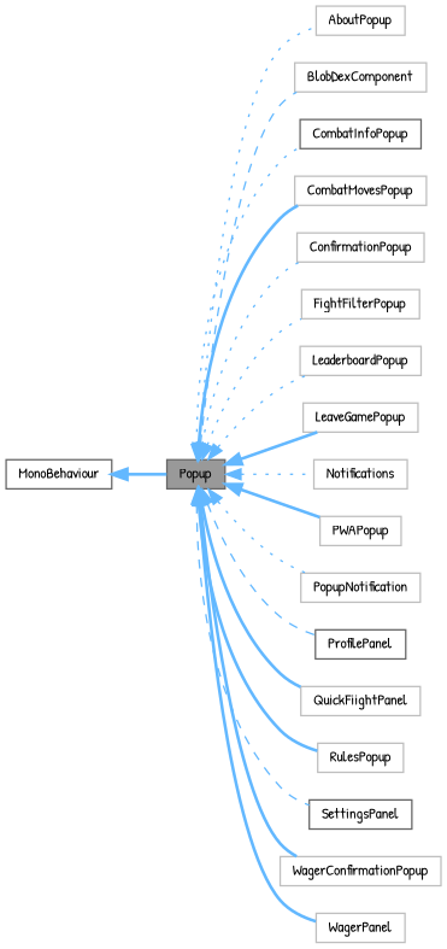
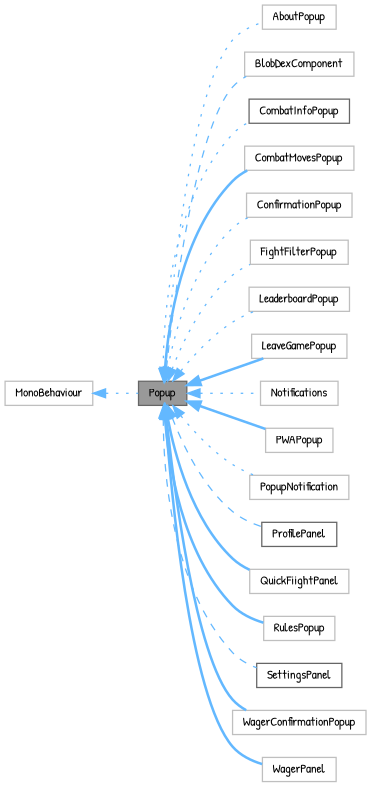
  digraph {
    fontname="Patrick Hand"
    rankdir=LR
    node [color=grey75 fillcolor=white fontname="Patrick Hand" fontsize=10 shape=box style=filled]
    edge [color=steelblue1 dir=back fontname="Patrick Hand" fontsize=10 labelfontname=Helvetica labelfontsize=10 style=dotted]
    n1 [color=gray40 fillcolor=grey60 fontcolor=black height=0.2 label=Popup width=0.4]
    n2 [height=0.2 label=AboutPopup width=0.4]
    n3 [height=0.2 label=BlobDexComponent width=0.4]
    n4 [color=gray40 height=0.2 label=CombatInfoPopup width=0.4]
    n5 [height=0.2 label=CombatMovesPopup width=0.4]
    n6 [height=0.2 label=ConfirmationPopup width=0.4]
    n7 [height=0.2 label=FightFilterPopup width=0.4]
    n8 [height=0.2 label=LeaderboardPopup width=0.4]
    n9 [height=0.2 label=LeaveGamePopup width=0.4]
    n10 [height=0.2 label=Notifications width=0.4]
    n11 [height=0.2 label=PWAPopup width=0.4]
    n12 [height=0.2 label=PopupNotification width=0.4]
    n13 [color=gray40 height=0.2 label=ProfilePanel width=0.4]
    n14 [height=0.2 label=QuickFiightPanel width=0.4]
    n15 [height=0.2 label=RulesPopup width=0.4]
    n16 [color=gray40 height=0.2 label=SettingsPanel width=0.4]
    n17 [height=0.2 label=WagerConfirmationPopup width=0.4]
    n18 [height=0.2 label=WagerPanel width=0.4]
-   n19 [color=gray40 height=0.2 label=MonoBehaviour width=0.4]
+   n19 [height=0.2 label=MonoBehaviour width=0.4]
    n1 -> n2
    n1 -> n3 [style=dashed]
    n1 -> n4
    n1 -> n5 [style=bold]
    n1 -> n6
    n1 -> n7
    n1 -> n8
    n1 -> n9 [style=bold]
    n1 -> n10
    n1 -> n11 [style=bold]
    n1 -> n12
    n1 -> n13 [style=dashed]
    n1 -> n14 [style=bold]
    n1 -> n15 [style=bold]
    n1 -> n16 [style=dashed]
    n1 -> n17 [style=bold]
    n1 -> n18 [style=bold]
-   n19 -> n1 [style=bold]
+   n19 -> n1
  }
